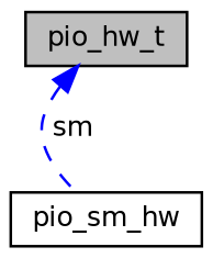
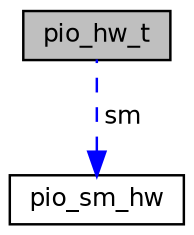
  digraph {
    node [color=black fontname=Helvetica fontsize=10 shape=record style=filled]
    n1 [fillcolor=grey75 fontcolor=black height=0.2 label=pio_hw_t width=0.4]
    n2 [fillcolor=white height=0.2 label=pio_sm_hw width=0.4]
-   n1 -> n2 [color=blue dir=back fontname=Helvetica fontsize=10 label=" sm" labelfontname=Helvetica labelfontsize=10 style=dashed]
+   n2 -> n1 [color=blue dir=back fontname=Helvetica fontsize=10 label=" sm" labelfontname=Helvetica labelfontsize=10 style=dashed]
  }
